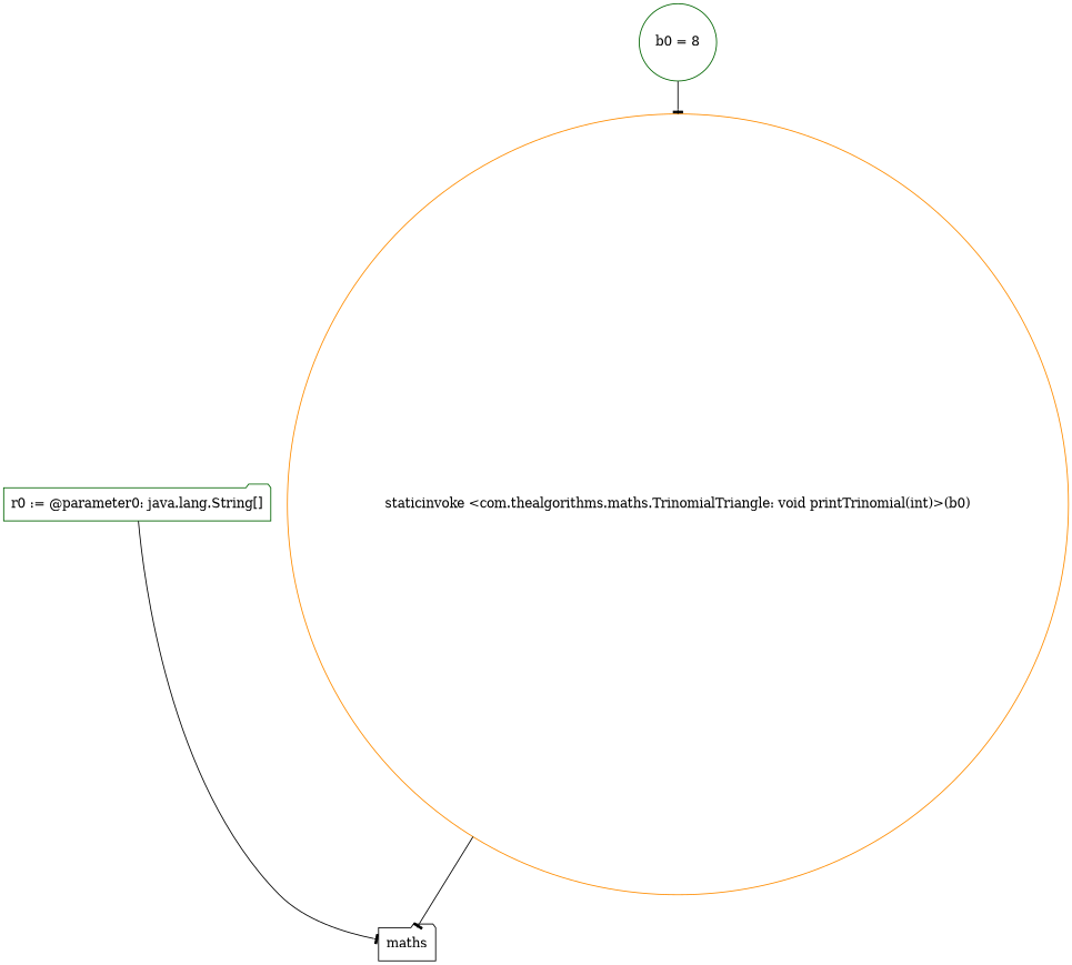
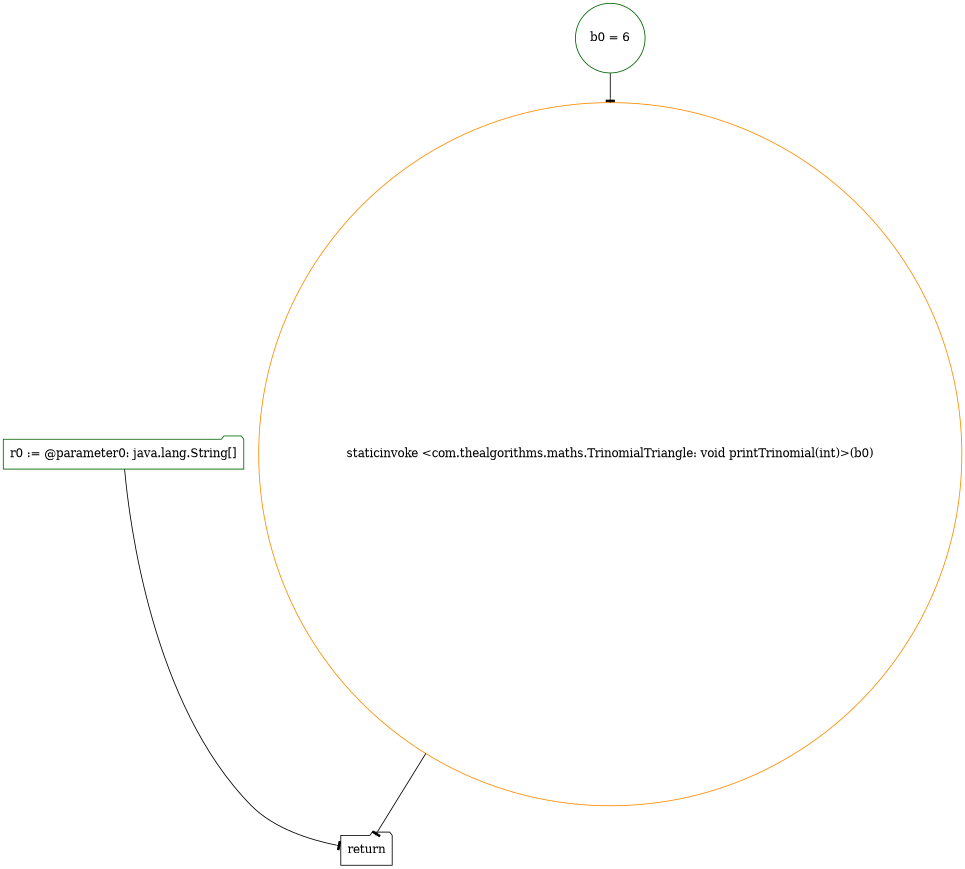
  digraph {
    node [color=darkgreen shape=folder]
    edge [arrowhead=tee]
-   return [color=black label=maths]
+   return [color=black]
    "r0 := @parameter0: java.lang.String[]"
-   "b0 = 6" [shape=circle label="b0 = 8"]
+   "b0 = 6" [shape=circle]
    "staticinvoke <com.thealgorithms.maths.TrinomialTriangle: void printTrinomial(int)>(b0)" [color=darkorange shape=circle]
    "r0 := @parameter0: java.lang.String[]" -> return
    "b0 = 6" -> "staticinvoke <com.thealgorithms.maths.TrinomialTriangle: void printTrinomial(int)>(b0)"
    "staticinvoke <com.thealgorithms.maths.TrinomialTriangle: void printTrinomial(int)>(b0)" -> return
  }
